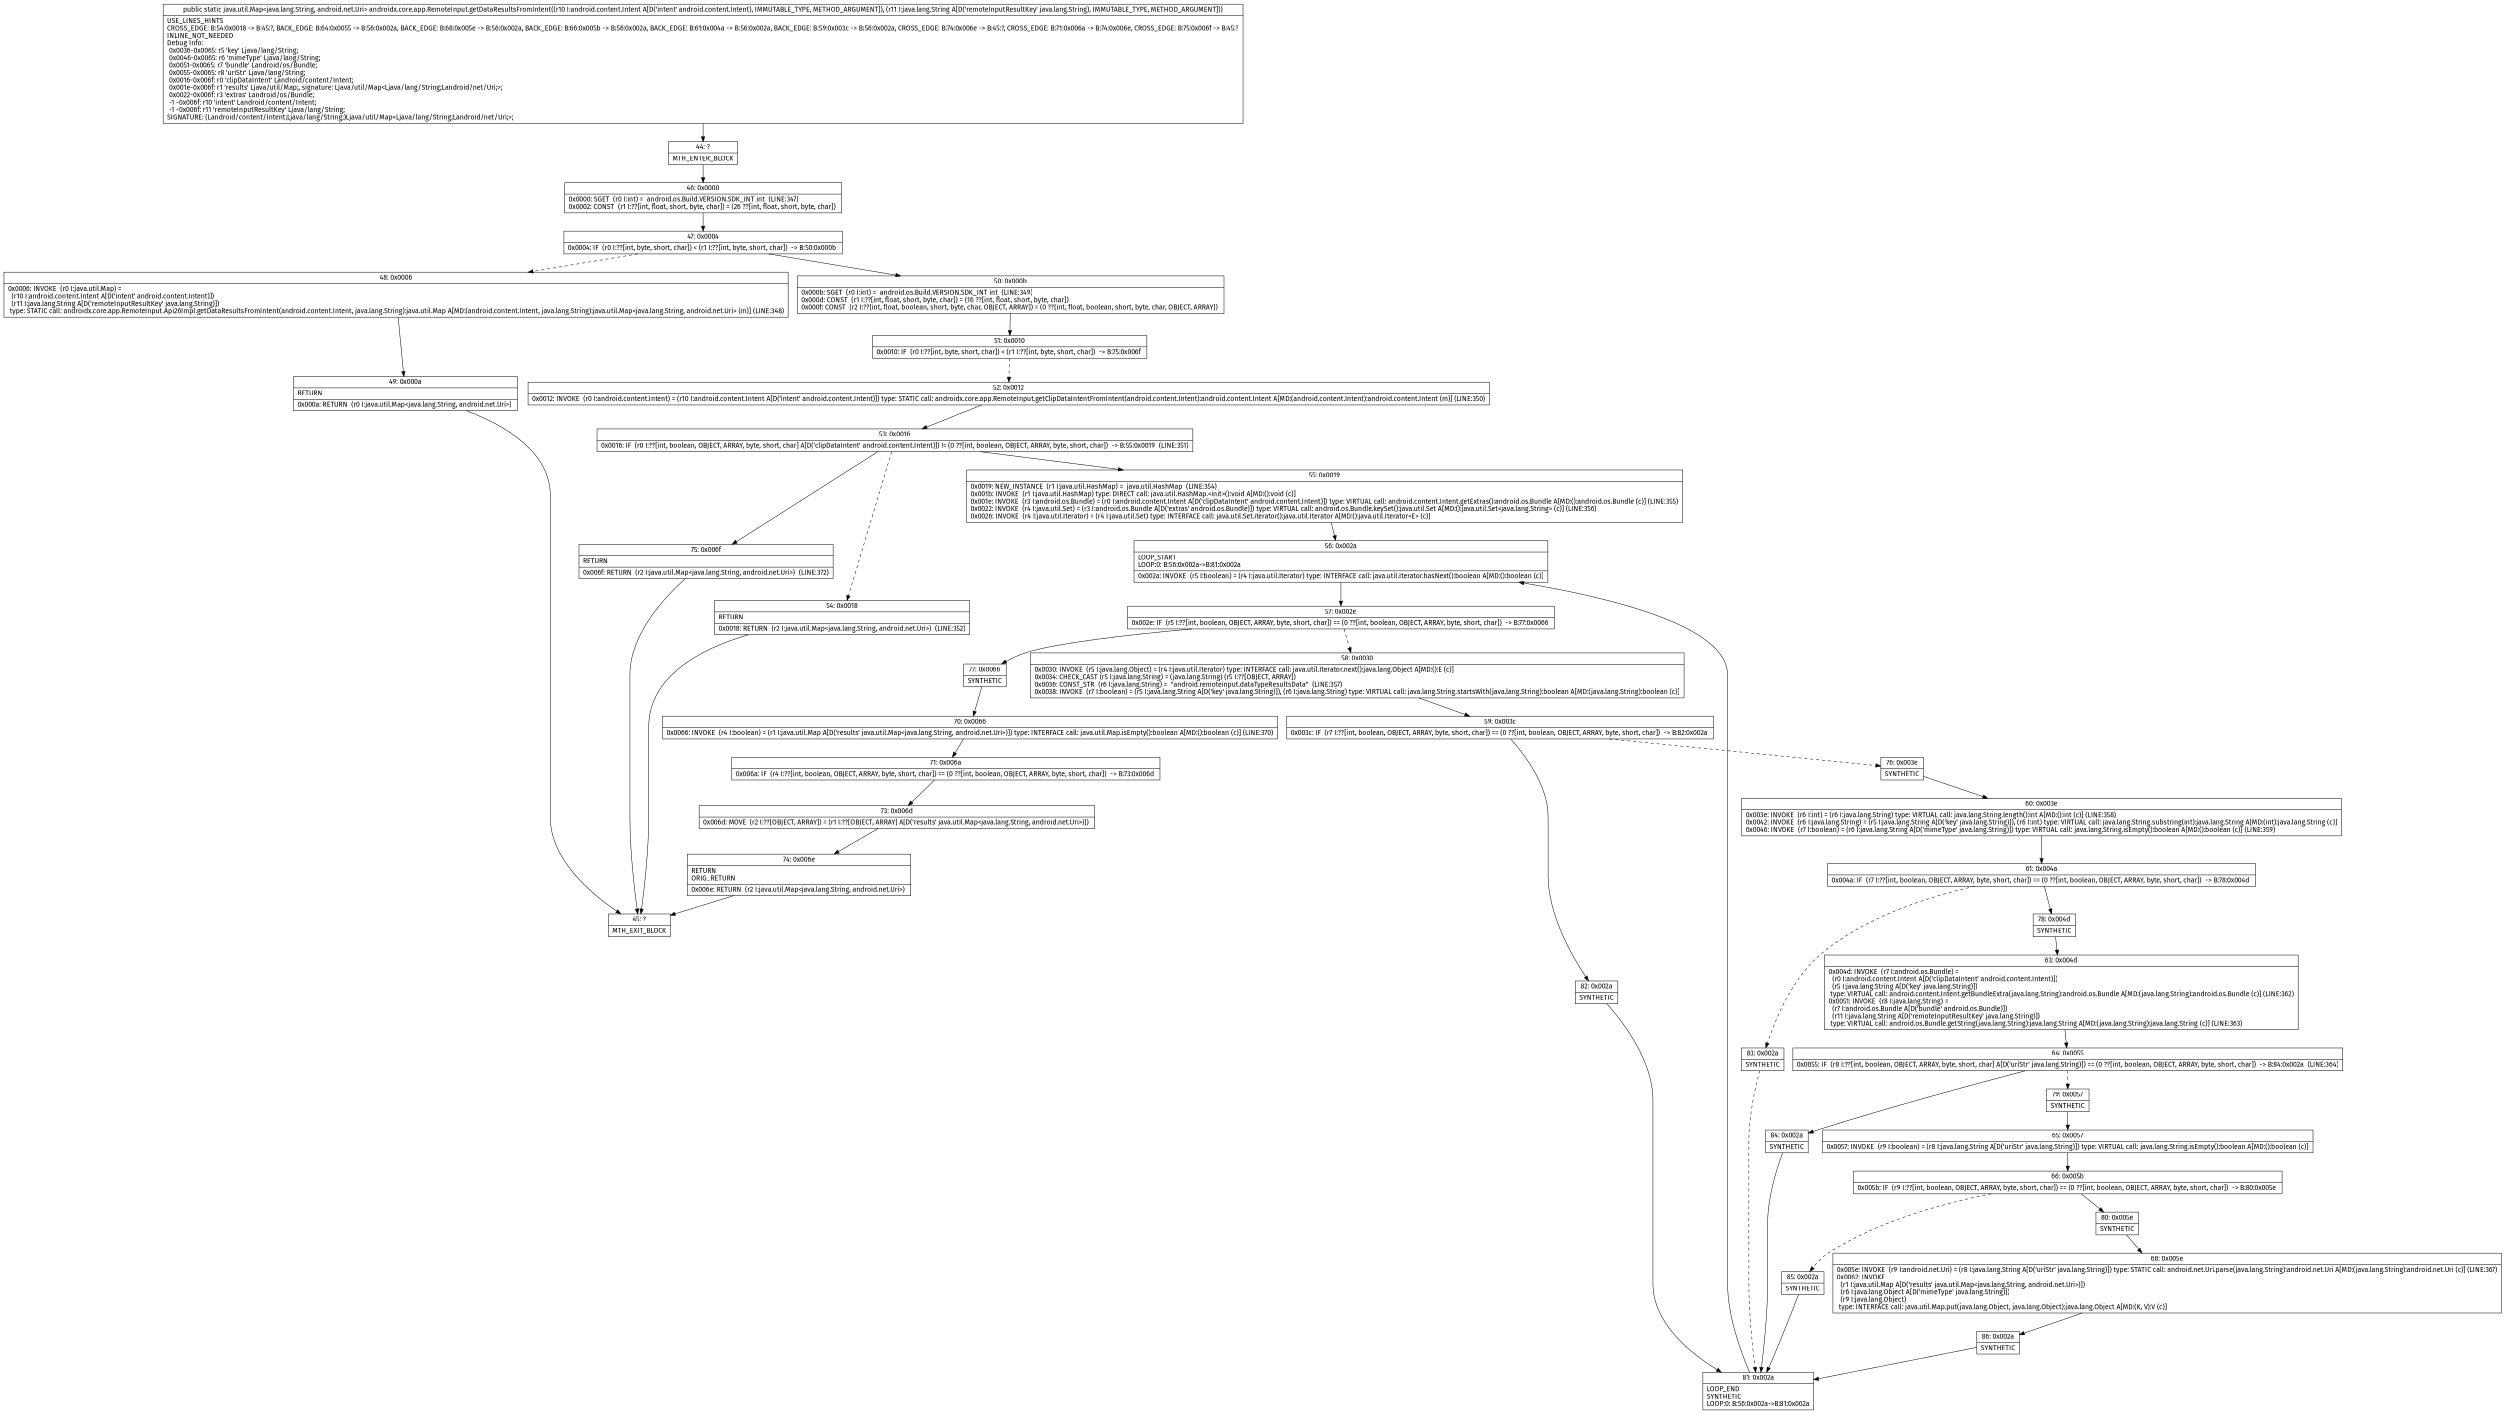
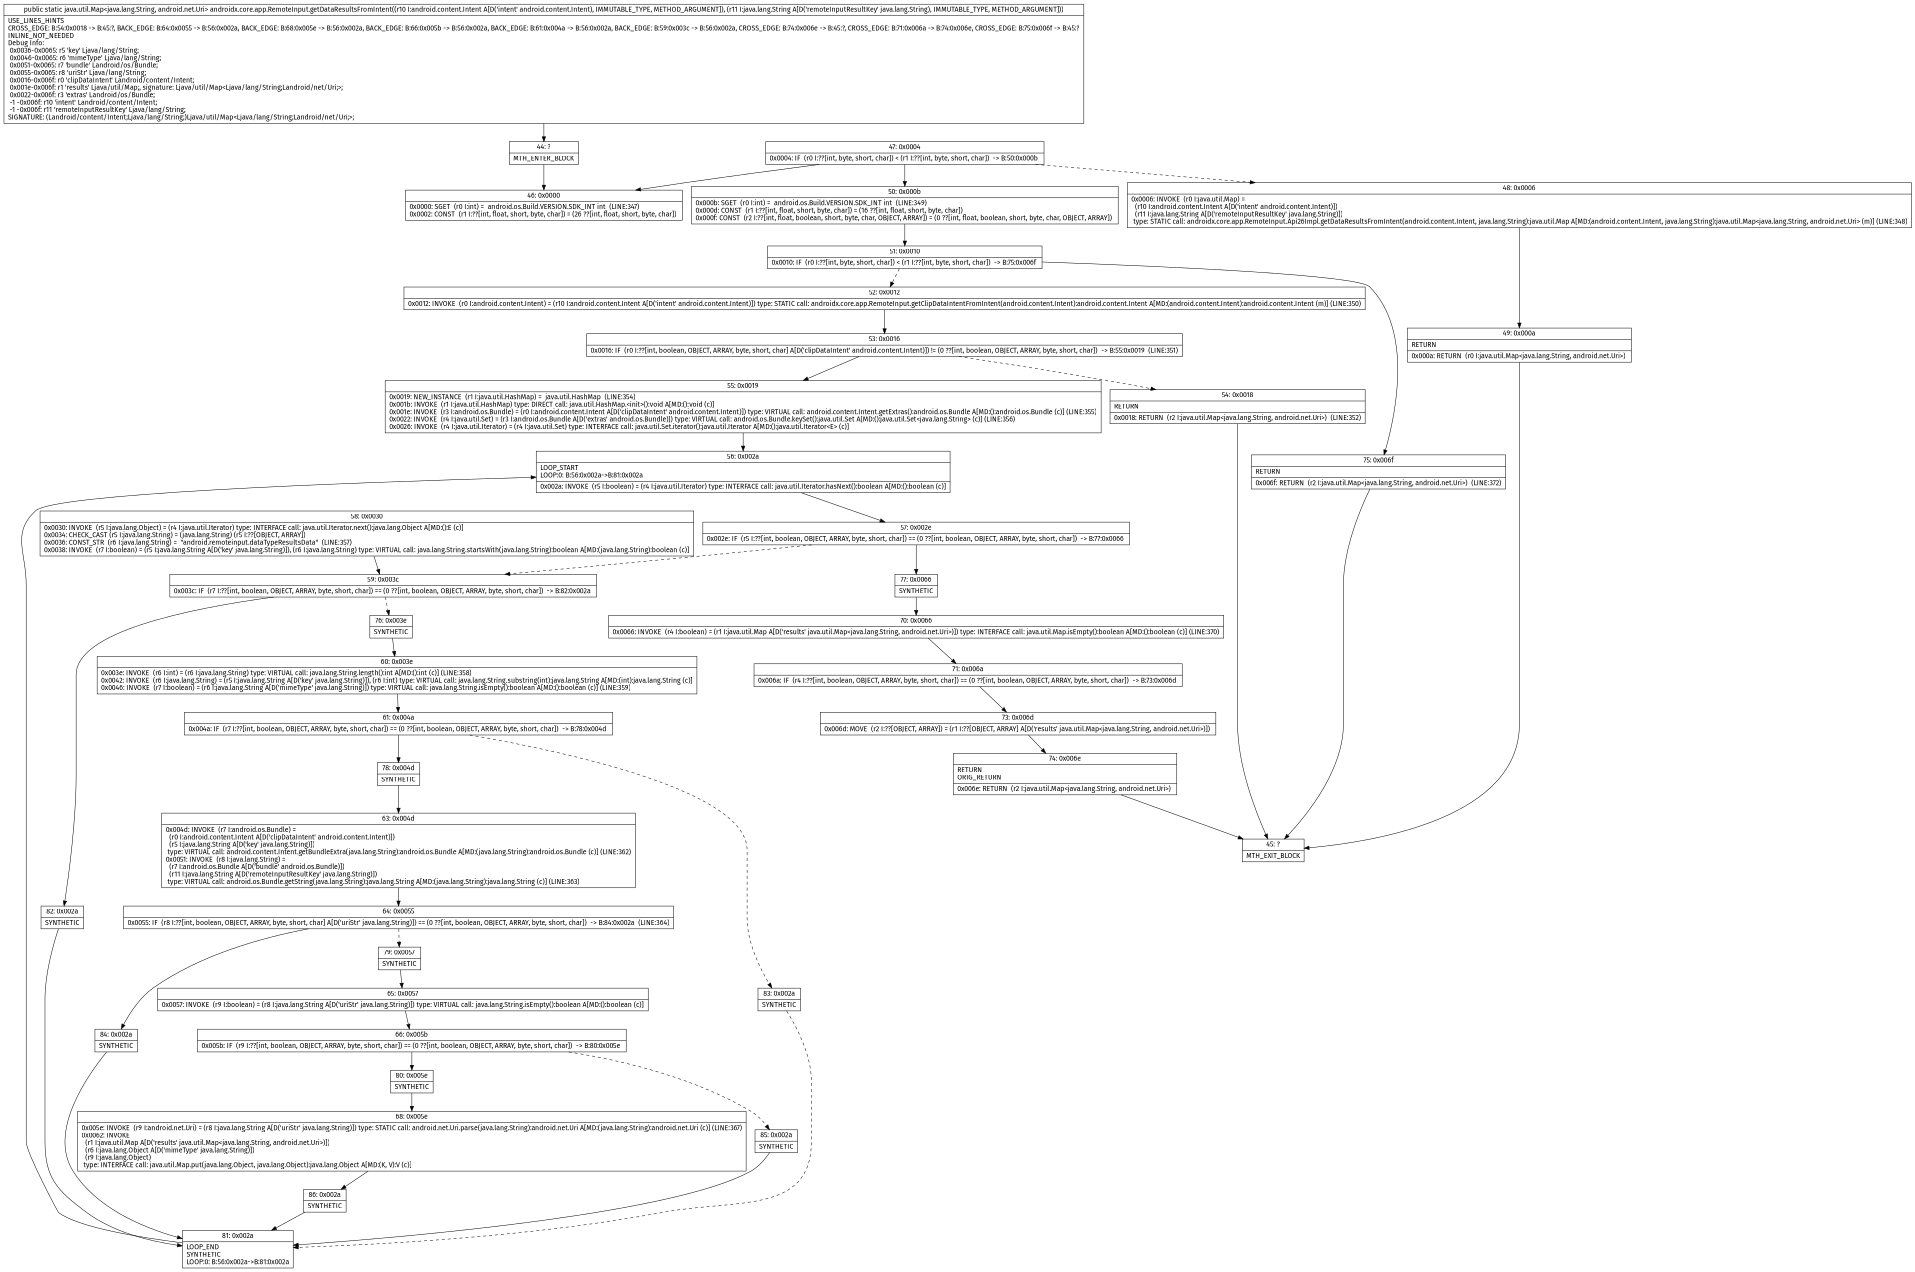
  digraph {
    fontname="Fira Sans"
    node [fontname="Fira Sans" shape=record]
    edge [fontname="Fira Sans"]
    n1 [label="{44\:\ ?|MTH_ENTER_BLOCK\l}"]
    n2 [label="{46\:\ 0x0000|0x0000: SGET  (r0 I:int) =  android.os.Build.VERSION.SDK_INT int  (LINE:347)\l0x0002: CONST  (r1 I:??[int, float, short, byte, char]) = (26 ??[int, float, short, byte, char]) \l}"]
    n3 [label="{47\:\ 0x0004|0x0004: IF  (r0 I:??[int, byte, short, char]) \< (r1 I:??[int, byte, short, char])  \-\> B:50:0x000b \l}"]
    n4 [label="{48\:\ 0x0006|0x0006: INVOKE  (r0 I:java.util.Map) = \l  (r10 I:android.content.Intent A[D('intent' android.content.Intent)])\l  (r11 I:java.lang.String A[D('remoteInputResultKey' java.lang.String)])\l type: STATIC call: androidx.core.app.RemoteInput.Api26Impl.getDataResultsFromIntent(android.content.Intent, java.lang.String):java.util.Map A[MD:(android.content.Intent, java.lang.String):java.util.Map\<java.lang.String, android.net.Uri\> (m)] (LINE:348)\l}"]
    n5 [label="{50\:\ 0x000b|0x000b: SGET  (r0 I:int) =  android.os.Build.VERSION.SDK_INT int  (LINE:349)\l0x000d: CONST  (r1 I:??[int, float, short, byte, char]) = (16 ??[int, float, short, byte, char]) \l0x000f: CONST  (r2 I:??[int, float, boolean, short, byte, char, OBJECT, ARRAY]) = (0 ??[int, float, boolean, short, byte, char, OBJECT, ARRAY]) \l}"]
    n6 [label="{49\:\ 0x000a|RETURN\l|0x000a: RETURN  (r0 I:java.util.Map\<java.lang.String, android.net.Uri\>) \l}"]
    n7 [label="{51\:\ 0x0010|0x0010: IF  (r0 I:??[int, byte, short, char]) \< (r1 I:??[int, byte, short, char])  \-\> B:75:0x006f \l}"]
    n8 [label="{45\:\ ?|MTH_EXIT_BLOCK\l}"]
    n9 [label="{52\:\ 0x0012|0x0012: INVOKE  (r0 I:android.content.Intent) = (r10 I:android.content.Intent A[D('intent' android.content.Intent)]) type: STATIC call: androidx.core.app.RemoteInput.getClipDataIntentFromIntent(android.content.Intent):android.content.Intent A[MD:(android.content.Intent):android.content.Intent (m)] (LINE:350)\l}"]
    n10 [label="{75\:\ 0x006f|RETURN\l|0x006f: RETURN  (r2 I:java.util.Map\<java.lang.String, android.net.Uri\>)  (LINE:372)\l}"]
    n11 [label="{53\:\ 0x0016|0x0016: IF  (r0 I:??[int, boolean, OBJECT, ARRAY, byte, short, char] A[D('clipDataIntent' android.content.Intent)]) != (0 ??[int, boolean, OBJECT, ARRAY, byte, short, char])  \-\> B:55:0x0019  (LINE:351)\l}"]
    n12 [label="{54\:\ 0x0018|RETURN\l|0x0018: RETURN  (r2 I:java.util.Map\<java.lang.String, android.net.Uri\>)  (LINE:352)\l}"]
    n13 [label="{55\:\ 0x0019|0x0019: NEW_INSTANCE  (r1 I:java.util.HashMap) =  java.util.HashMap  (LINE:354)\l0x001b: INVOKE  (r1 I:java.util.HashMap) type: DIRECT call: java.util.HashMap.\<init\>():void A[MD:():void (c)]\l0x001e: INVOKE  (r3 I:android.os.Bundle) = (r0 I:android.content.Intent A[D('clipDataIntent' android.content.Intent)]) type: VIRTUAL call: android.content.Intent.getExtras():android.os.Bundle A[MD:():android.os.Bundle (c)] (LINE:355)\l0x0022: INVOKE  (r4 I:java.util.Set) = (r3 I:android.os.Bundle A[D('extras' android.os.Bundle)]) type: VIRTUAL call: android.os.Bundle.keySet():java.util.Set A[MD:():java.util.Set\<java.lang.String\> (c)] (LINE:356)\l0x0026: INVOKE  (r4 I:java.util.Iterator) = (r4 I:java.util.Set) type: INTERFACE call: java.util.Set.iterator():java.util.Iterator A[MD:():java.util.Iterator\<E\> (c)]\l}"]
    n14 [label="{56\:\ 0x002a|LOOP_START\lLOOP:0: B:56:0x002a\-\>B:81:0x002a\l|0x002a: INVOKE  (r5 I:boolean) = (r4 I:java.util.Iterator) type: INTERFACE call: java.util.Iterator.hasNext():boolean A[MD:():boolean (c)]\l}"]
    n15 [label="{57\:\ 0x002e|0x002e: IF  (r5 I:??[int, boolean, OBJECT, ARRAY, byte, short, char]) == (0 ??[int, boolean, OBJECT, ARRAY, byte, short, char])  \-\> B:77:0x0066 \l}"]
    n16 [label="{58\:\ 0x0030|0x0030: INVOKE  (r5 I:java.lang.Object) = (r4 I:java.util.Iterator) type: INTERFACE call: java.util.Iterator.next():java.lang.Object A[MD:():E (c)]\l0x0034: CHECK_CAST (r5 I:java.lang.String) = (java.lang.String) (r5 I:??[OBJECT, ARRAY]) \l0x0036: CONST_STR  (r6 I:java.lang.String) =  \"android.remoteinput.dataTypeResultsData\"  (LINE:357)\l0x0038: INVOKE  (r7 I:boolean) = (r5 I:java.lang.String A[D('key' java.lang.String)]), (r6 I:java.lang.String) type: VIRTUAL call: java.lang.String.startsWith(java.lang.String):boolean A[MD:(java.lang.String):boolean (c)]\l}"]
    n17 [label="{77\:\ 0x0066|SYNTHETIC\l}"]
    n18 [label="{59\:\ 0x003c|0x003c: IF  (r7 I:??[int, boolean, OBJECT, ARRAY, byte, short, char]) == (0 ??[int, boolean, OBJECT, ARRAY, byte, short, char])  \-\> B:82:0x002a \l}"]
    n19 [label="{70\:\ 0x0066|0x0066: INVOKE  (r4 I:boolean) = (r1 I:java.util.Map A[D('results' java.util.Map\<java.lang.String, android.net.Uri\>)]) type: INTERFACE call: java.util.Map.isEmpty():boolean A[MD:():boolean (c)] (LINE:370)\l}"]
    n20 [label="{76\:\ 0x003e|SYNTHETIC\l}"]
    n21 [label="{82\:\ 0x002a|SYNTHETIC\l}"]
    n22 [label="{60\:\ 0x003e|0x003e: INVOKE  (r6 I:int) = (r6 I:java.lang.String) type: VIRTUAL call: java.lang.String.length():int A[MD:():int (c)] (LINE:358)\l0x0042: INVOKE  (r6 I:java.lang.String) = (r5 I:java.lang.String A[D('key' java.lang.String)]), (r6 I:int) type: VIRTUAL call: java.lang.String.substring(int):java.lang.String A[MD:(int):java.lang.String (c)]\l0x0046: INVOKE  (r7 I:boolean) = (r6 I:java.lang.String A[D('mimeType' java.lang.String)]) type: VIRTUAL call: java.lang.String.isEmpty():boolean A[MD:():boolean (c)] (LINE:359)\l}"]
    n23 [label="{81\:\ 0x002a|LOOP_END\lSYNTHETIC\lLOOP:0: B:56:0x002a\-\>B:81:0x002a\l}"]
    n24 [label="{61\:\ 0x004a|0x004a: IF  (r7 I:??[int, boolean, OBJECT, ARRAY, byte, short, char]) == (0 ??[int, boolean, OBJECT, ARRAY, byte, short, char])  \-\> B:78:0x004d \l}"]
    n25 [label="{78\:\ 0x004d|SYNTHETIC\l}"]
    n26 [label="{83\:\ 0x002a|SYNTHETIC\l}"]
    n27 [label="{63\:\ 0x004d|0x004d: INVOKE  (r7 I:android.os.Bundle) = \l  (r0 I:android.content.Intent A[D('clipDataIntent' android.content.Intent)])\l  (r5 I:java.lang.String A[D('key' java.lang.String)])\l type: VIRTUAL call: android.content.Intent.getBundleExtra(java.lang.String):android.os.Bundle A[MD:(java.lang.String):android.os.Bundle (c)] (LINE:362)\l0x0051: INVOKE  (r8 I:java.lang.String) = \l  (r7 I:android.os.Bundle A[D('bundle' android.os.Bundle)])\l  (r11 I:java.lang.String A[D('remoteInputResultKey' java.lang.String)])\l type: VIRTUAL call: android.os.Bundle.getString(java.lang.String):java.lang.String A[MD:(java.lang.String):java.lang.String (c)] (LINE:363)\l}"]
    n28 [label="{64\:\ 0x0055|0x0055: IF  (r8 I:??[int, boolean, OBJECT, ARRAY, byte, short, char] A[D('uriStr' java.lang.String)]) == (0 ??[int, boolean, OBJECT, ARRAY, byte, short, char])  \-\> B:84:0x002a  (LINE:364)\l}"]
    n29 [label="{79\:\ 0x0057|SYNTHETIC\l}"]
    n30 [label="{84\:\ 0x002a|SYNTHETIC\l}"]
    n31 [label="{65\:\ 0x0057|0x0057: INVOKE  (r9 I:boolean) = (r8 I:java.lang.String A[D('uriStr' java.lang.String)]) type: VIRTUAL call: java.lang.String.isEmpty():boolean A[MD:():boolean (c)]\l}"]
    n32 [label="{66\:\ 0x005b|0x005b: IF  (r9 I:??[int, boolean, OBJECT, ARRAY, byte, short, char]) == (0 ??[int, boolean, OBJECT, ARRAY, byte, short, char])  \-\> B:80:0x005e \l}"]
    n33 [label="{80\:\ 0x005e|SYNTHETIC\l}"]
    n34 [label="{85\:\ 0x002a|SYNTHETIC\l}"]
    n35 [label="{68\:\ 0x005e|0x005e: INVOKE  (r9 I:android.net.Uri) = (r8 I:java.lang.String A[D('uriStr' java.lang.String)]) type: STATIC call: android.net.Uri.parse(java.lang.String):android.net.Uri A[MD:(java.lang.String):android.net.Uri (c)] (LINE:367)\l0x0062: INVOKE  \l  (r1 I:java.util.Map A[D('results' java.util.Map\<java.lang.String, android.net.Uri\>)])\l  (r6 I:java.lang.Object A[D('mimeType' java.lang.String)])\l  (r9 I:java.lang.Object)\l type: INTERFACE call: java.util.Map.put(java.lang.Object, java.lang.Object):java.lang.Object A[MD:(K, V):V (c)]\l}"]
    n36 [label="{86\:\ 0x002a|SYNTHETIC\l}"]
    n37 [label="{71\:\ 0x006a|0x006a: IF  (r4 I:??[int, boolean, OBJECT, ARRAY, byte, short, char]) == (0 ??[int, boolean, OBJECT, ARRAY, byte, short, char])  \-\> B:73:0x006d \l}"]
    n38 [label="{73\:\ 0x006d|0x006d: MOVE  (r2 I:??[OBJECT, ARRAY]) = (r1 I:??[OBJECT, ARRAY] A[D('results' java.util.Map\<java.lang.String, android.net.Uri\>)]) \l}"]
    n39 [label="{74\:\ 0x006e|RETURN\lORIG_RETURN\l|0x006e: RETURN  (r2 I:java.util.Map\<java.lang.String, android.net.Uri\>) \l}"]
    n40 [label="{public static java.util.Map\<java.lang.String, android.net.Uri\> androidx.core.app.RemoteInput.getDataResultsFromIntent((r10 I:android.content.Intent A[D('intent' android.content.Intent), IMMUTABLE_TYPE, METHOD_ARGUMENT]), (r11 I:java.lang.String A[D('remoteInputResultKey' java.lang.String), IMMUTABLE_TYPE, METHOD_ARGUMENT]))  | USE_LINES_HINTS\lCROSS_EDGE: B:54:0x0018 \-\> B:45:?, BACK_EDGE: B:64:0x0055 \-\> B:56:0x002a, BACK_EDGE: B:68:0x005e \-\> B:56:0x002a, BACK_EDGE: B:66:0x005b \-\> B:56:0x002a, BACK_EDGE: B:61:0x004a \-\> B:56:0x002a, BACK_EDGE: B:59:0x003c \-\> B:56:0x002a, CROSS_EDGE: B:74:0x006e \-\> B:45:?, CROSS_EDGE: B:71:0x006a \-\> B:74:0x006e, CROSS_EDGE: B:75:0x006f \-\> B:45:?\lINLINE_NOT_NEEDED\lDebug Info:\l  0x0036\-0x0065: r5 'key' Ljava\/lang\/String;\l  0x0046\-0x0065: r6 'mimeType' Ljava\/lang\/String;\l  0x0051\-0x0065: r7 'bundle' Landroid\/os\/Bundle;\l  0x0055\-0x0065: r8 'uriStr' Ljava\/lang\/String;\l  0x0016\-0x006f: r0 'clipDataIntent' Landroid\/content\/Intent;\l  0x001e\-0x006f: r1 'results' Ljava\/util\/Map;, signature: Ljava\/util\/Map\<Ljava\/lang\/String;Landroid\/net\/Uri;\>;\l  0x0022\-0x006f: r3 'extras' Landroid\/os\/Bundle;\l  \-1 \-0x006f: r10 'intent' Landroid\/content\/Intent;\l  \-1 \-0x006f: r11 'remoteInputResultKey' Ljava\/lang\/String;\lSIGNATURE: (Landroid\/content\/Intent;Ljava\/lang\/String;)Ljava\/util\/Map\<Ljava\/lang\/String;Landroid\/net\/Uri;\>;\l}"]
    n1 -> n2
-   n2 -> n3
+   n3 -> n2
    n3 -> n4 [style=dashed]
    n3 -> n5
    n4 -> n6
    n5 -> n7
    n6 -> n8
    n7 -> n9 [style=dashed]
-   n11 -> n10
+   n7 -> n10
    n9 -> n11
    n10 -> n8
    n11 -> n12 [style=dashed]
    n11 -> n13
    n12 -> n8
    n13 -> n14
    n14 -> n15
-   n15 -> n16 [style=dashed]
+   n15 -> n18 [style=dashed]
    n15 -> n17
    n16 -> n18
    n17 -> n19
    n18 -> n20 [style=dashed]
    n18 -> n21
    n19 -> n37
    n20 -> n22
    n21 -> n23
    n22 -> n24
    n23 -> n14
    n24 -> n25
    n24 -> n26 [style=dashed]
    n25 -> n27
    n26 -> n23 [style=dashed]
    n27 -> n28
    n28 -> n29 [style=dashed]
    n28 -> n30
    n29 -> n31
    n30 -> n23
    n31 -> n32
    n32 -> n33
    n32 -> n34 [style=dashed]
    n33 -> n35
    n34 -> n23
    n35 -> n36
    n36 -> n23
    n37 -> n38
    n38 -> n39
    n39 -> n8
    n40 -> n1
  }
